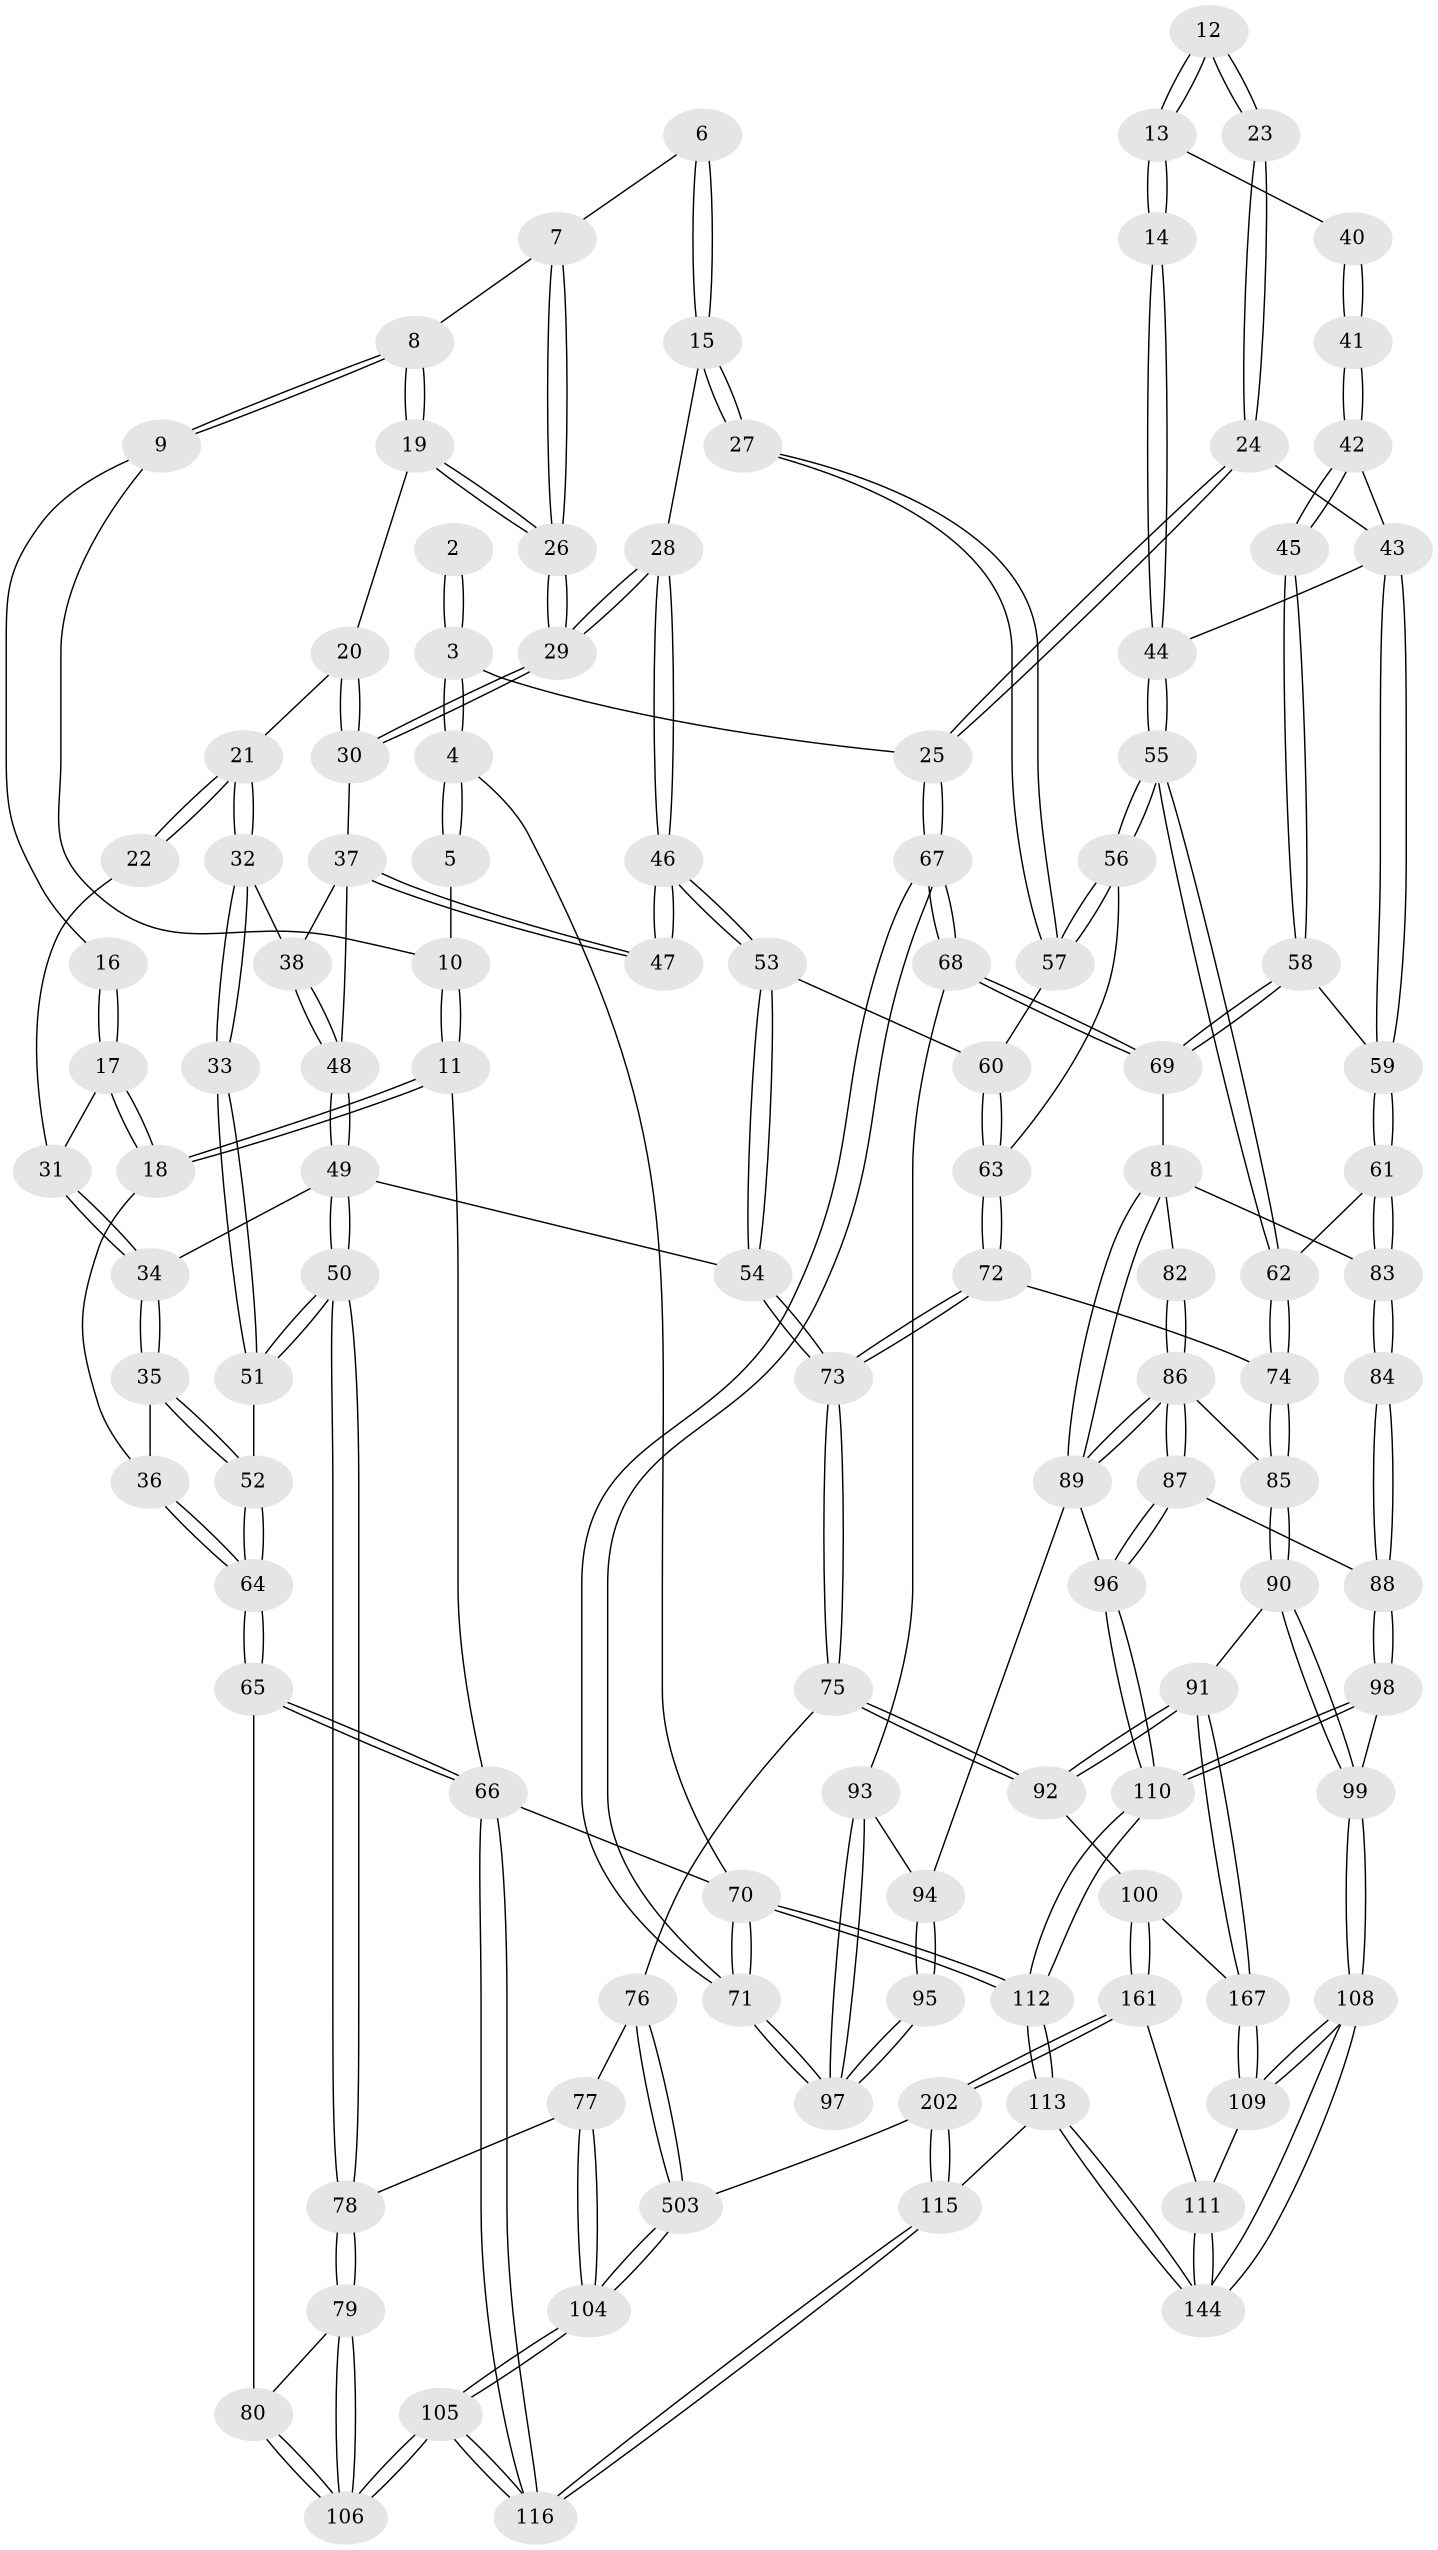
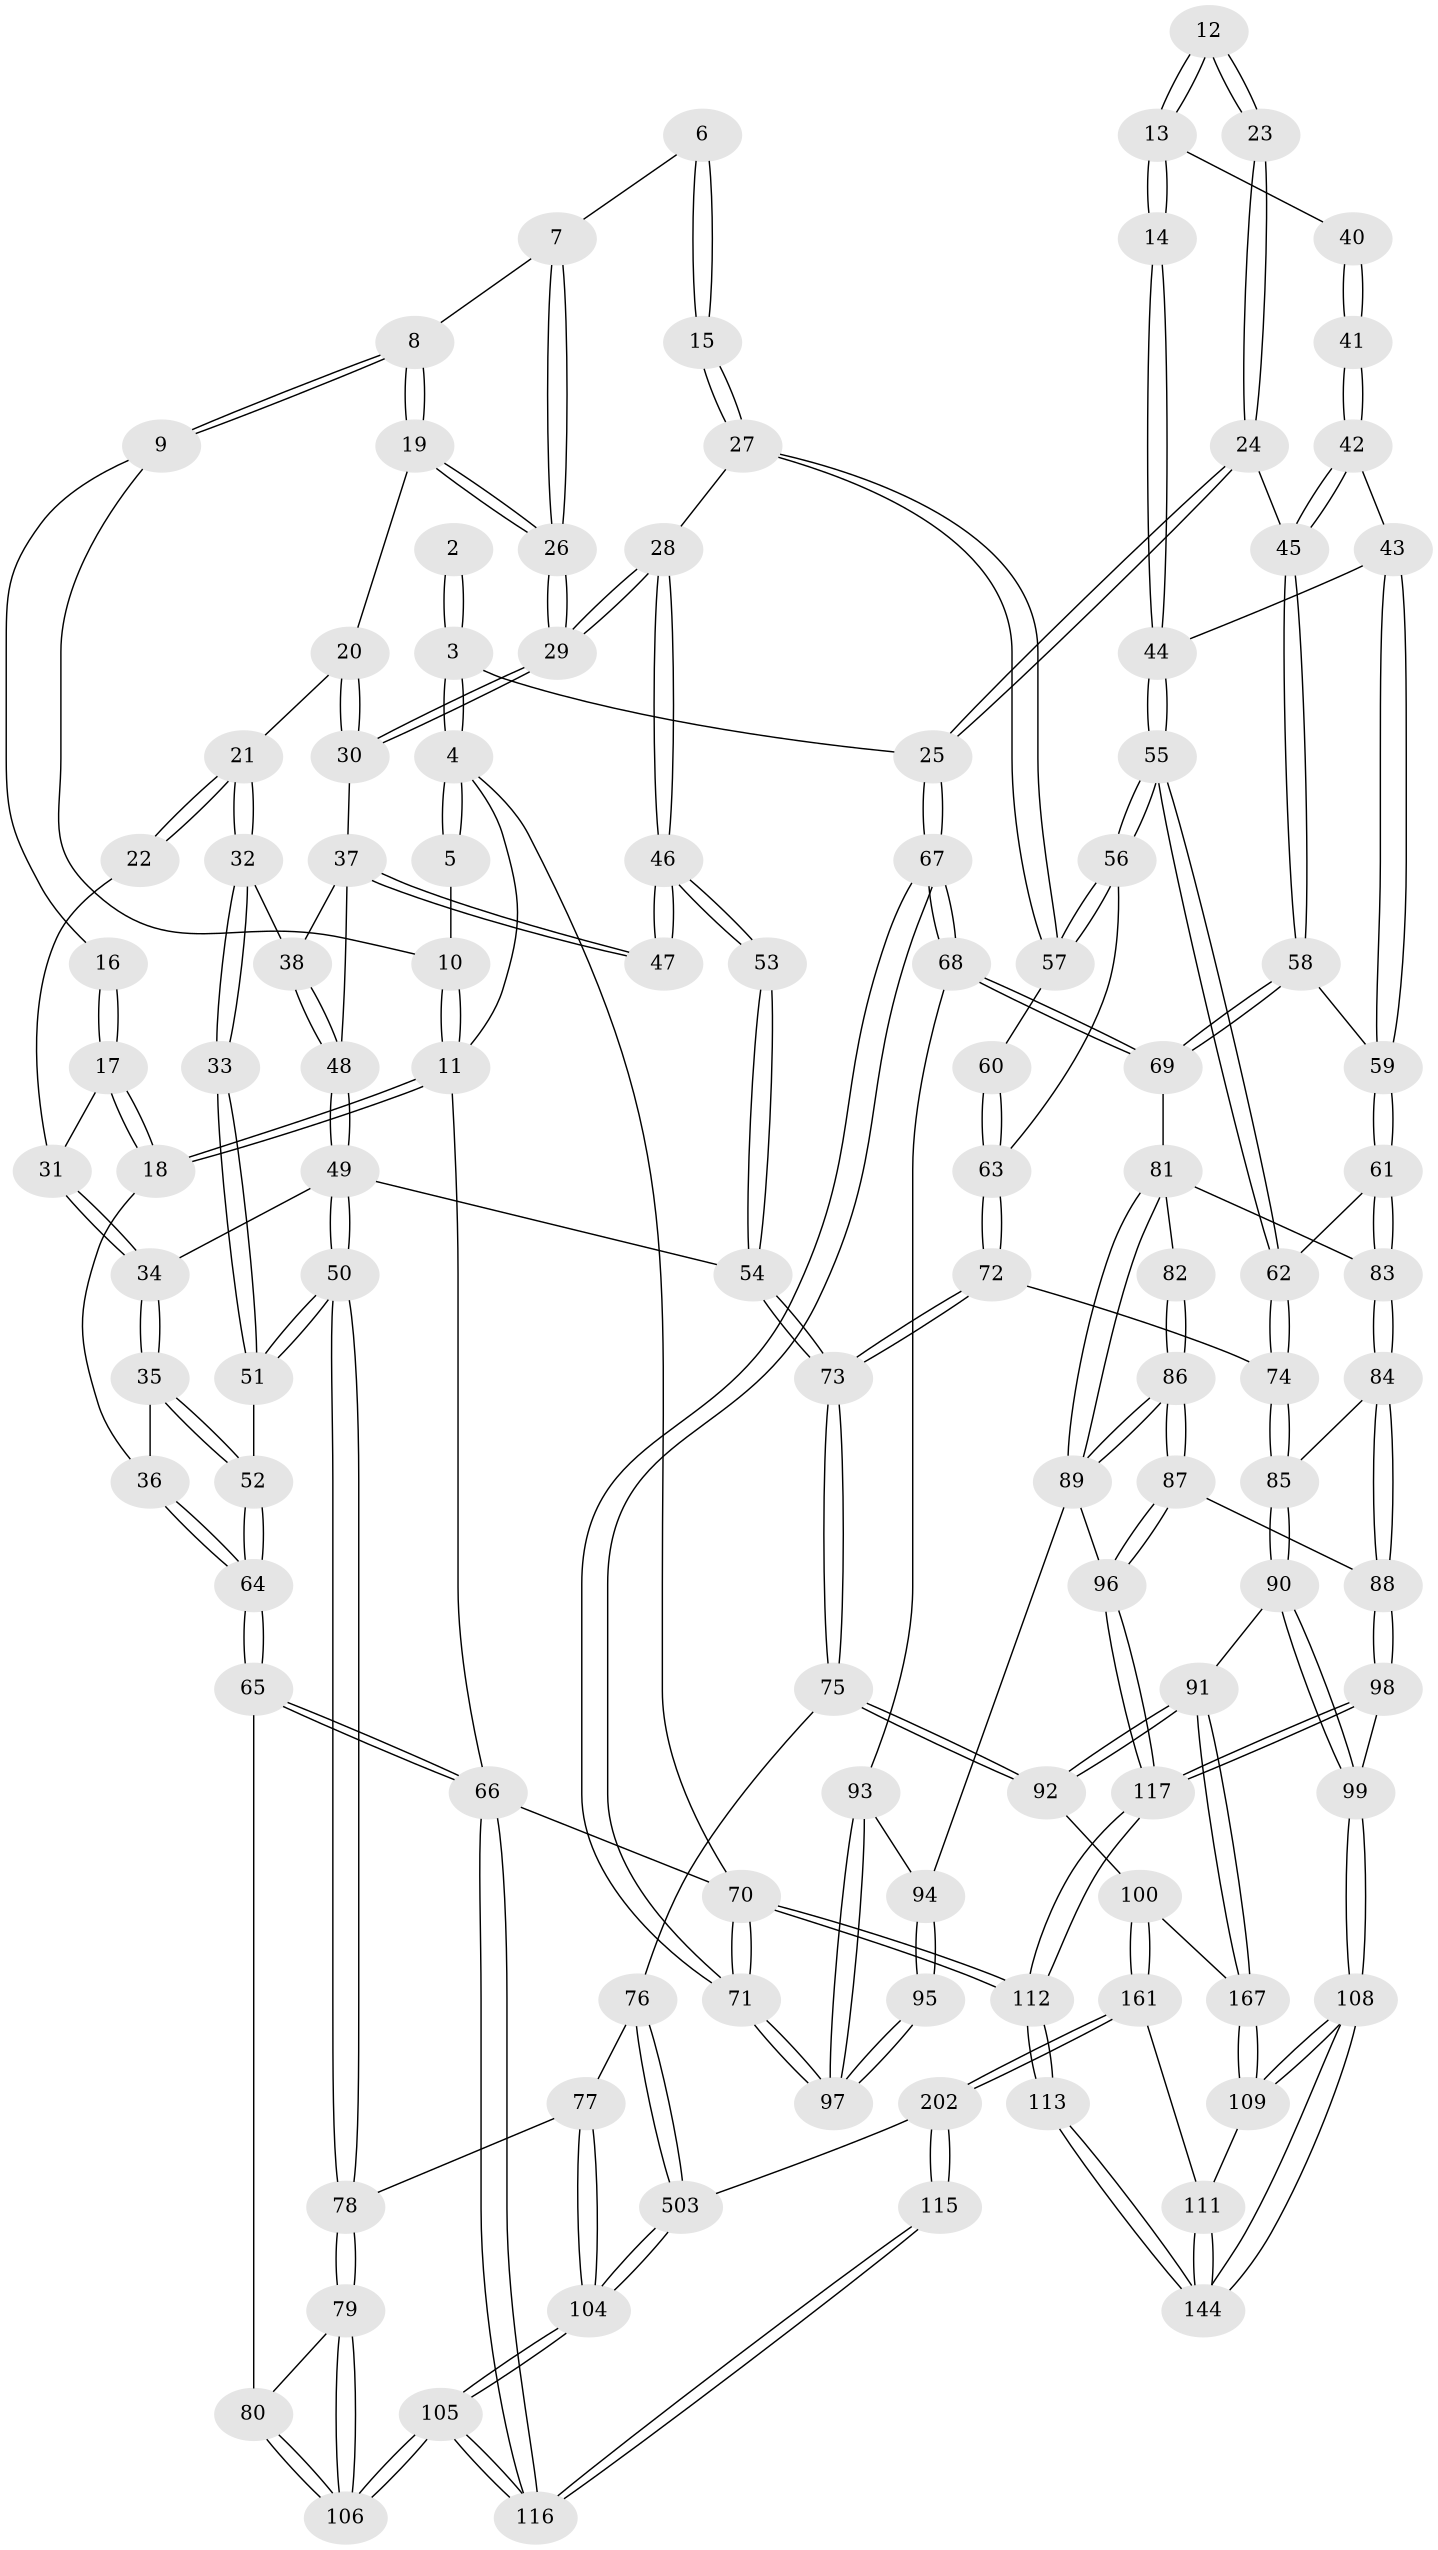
  graph {
    node [color=gray90 style=filled]
    2
    3
    6
    7
    15
    4
    25
    12
    13
    23
    5
    11
    70
    67
    10
    18
    66
    71
    112
    8
    26
    27
    9
    19
    29
    16
    20
    17
    36
    116
    14
    40
    24
    44
    41
    55
    28
    57
    31
    22
    34
    64
    21
    30
    32
    37
    33
    38
    45
    58
    68
    46
    60
    47
    53
    48
    35
    51
    52
    65
    49
    42
    43
    59
    61
    56
    62
    69
    54
    50
    78
    73
    79
    63
    75
    74
    72
    81
    83
    84
    85
    80
    106
    93
    97
    94
    82
    89
    113
    76
    92
    90
    77
    n94 [label=503]
    100
    104
    105
    86
    96
    87
    88
    98
    91
    99
-   110
+   110 [label=117]
    95
    n107 [label=167]
    108
    109
    n110 [label=161]
    n111 [label=144]
    n112 [label=202]
    111
    115
    2 -- 3
    2 -- 3
    3 -- 4
    3 -- 4
    3 -- 25
    6 -- 7
    6 -- 15
    6 -- 15
    7 -- 8
    7 -- 26
    7 -- 26
    15 -- 27
    15 -- 27
    4 -- 5
    4 -- 5
+   4 -- 11
    4 -- 70
    25 -- 67
    25 -- 67
    12 -- 13
    12 -- 13
    12 -- 23
    12 -- 23
    13 -- 14
    13 -- 14
    13 -- 40
    23 -- 24
    23 -- 24
    5 -- 10
    11 -- 18
    11 -- 18
    11 -- 66
    70 -- 71
    70 -- 71
    70 -- 112
    70 -- 112
    67 -- 71
    67 -- 71
    67 -- 68
    67 -- 68
    10 -- 11
    10 -- 11
    18 -- 36
    66 -- 70
    66 -- 116
    66 -- 116
    71 -- 97
    71 -- 97
    112 -- 113
    112 -- 113
    8 -- 9
    8 -- 9
    8 -- 19
    8 -- 19
    26 -- 29
    26 -- 29
-   15 -- 28
+   27 -- 28
    27 -- 57
    27 -- 57
    9 -- 10
    9 -- 16
    19 -- 26
    19 -- 26
    19 -- 20
    29 -- 30
    29 -- 30
    16 -- 17
    16 -- 17
    20 -- 21
    20 -- 30
    20 -- 30
    17 -- 18
    17 -- 18
    17 -- 31
    36 -- 64
    36 -- 64
    14 -- 44
    14 -- 44
    40 -- 41
    40 -- 41
    24 -- 25
    24 -- 25
-   24 -- 43
+   24 -- 45
    44 -- 55
    44 -- 55
    41 -- 42
    41 -- 42
    55 -- 56
    55 -- 56
    55 -- 62
    55 -- 62
    28 -- 29
    28 -- 29
    28 -- 46
    28 -- 46
    57 -- 60
    31 -- 34
    31 -- 34
    22 -- 31
    34 -- 35
    34 -- 35
    64 -- 65
    64 -- 65
    21 -- 22
    21 -- 22
    21 -- 32
    21 -- 32
    30 -- 37
    32 -- 33
    32 -- 33
    32 -- 38
    37 -- 38
    37 -- 47
    37 -- 47
    37 -- 48
    33 -- 51
    33 -- 51
    38 -- 48
    38 -- 48
    45 -- 58
    45 -- 58
    58 -- 59
    58 -- 69
    58 -- 69
    68 -- 69
    68 -- 69
    68 -- 93
    46 -- 47
    46 -- 47
    46 -- 53
    46 -- 53
    60 -- 63
    60 -- 63
-   53 -- 60
    53 -- 54
    53 -- 54
    48 -- 49
    48 -- 49
    35 -- 36
    35 -- 52
    35 -- 52
    51 -- 52
    52 -- 64
    52 -- 64
    65 -- 66
    65 -- 66
    65 -- 80
    49 -- 34
    49 -- 54
    49 -- 50
    49 -- 50
    42 -- 45
    42 -- 45
    42 -- 43
    43 -- 44
    43 -- 59
    43 -- 59
    59 -- 61
    59 -- 61
    61 -- 62
    61 -- 83
    61 -- 83
    56 -- 57
    56 -- 57
    56 -- 63
    62 -- 74
    62 -- 74
    69 -- 81
    54 -- 73
    54 -- 73
    50 -- 51
    50 -- 51
    50 -- 78
    50 -- 78
    78 -- 79
    78 -- 79
    73 -- 75
    73 -- 75
    79 -- 80
    79 -- 106
    79 -- 106
    63 -- 72
    63 -- 72
    75 -- 76
    75 -- 92
    75 -- 92
    74 -- 85
    74 -- 85
    72 -- 73
    72 -- 73
    72 -- 74
    81 -- 83
    81 -- 82
    81 -- 89
    81 -- 89
    83 -- 84
    83 -- 84
-   86 -- 85
+   84 -- 85
    84 -- 88
    84 -- 88
    85 -- 90
    85 -- 90
    80 -- 106
    80 -- 106
    93 -- 97
    93 -- 97
    93 -- 94
    94 -- 95
    94 -- 95
    82 -- 86
    82 -- 86
    89 -- 94
    89 -- 96
    113 -- n111
    113 -- n111
-   113 -- 115
    76 -- 77
    76 -- n94
    76 -- n94
    92 -- 100
    90 -- 91
    90 -- 99
    90 -- 99
    77 -- 78
    77 -- 104
    77 -- 104
    n94 -- 104
    n94 -- 104
    100 -- n107
    100 -- n110
    100 -- n110
    104 -- 105
    104 -- 105
    105 -- 116
    105 -- 116
    105 -- 106
    105 -- 106
    86 -- 89
    86 -- 89
    86 -- 87
    86 -- 87
    96 -- 110
    96 -- 110
    87 -- 96
    87 -- 96
    87 -- 88
    88 -- 98
    88 -- 98
    98 -- 99
    98 -- 110
    98 -- 110
    91 -- 92
    91 -- 92
    91 -- n107
    91 -- n107
    99 -- 108
    99 -- 108
    110 -- 112
    110 -- 112
    95 -- 97
    95 -- 97
    n107 -- 109
    n107 -- 109
    108 -- 109
    108 -- 109
    108 -- n111
    108 -- n111
    109 -- 111
    n110 -- n112
    n110 -- n112
    n110 -- 111
    n112 -- n94
    n112 -- 115
    n112 -- 115
    111 -- n111
    111 -- n111
    115 -- 116
    115 -- 116
  }
